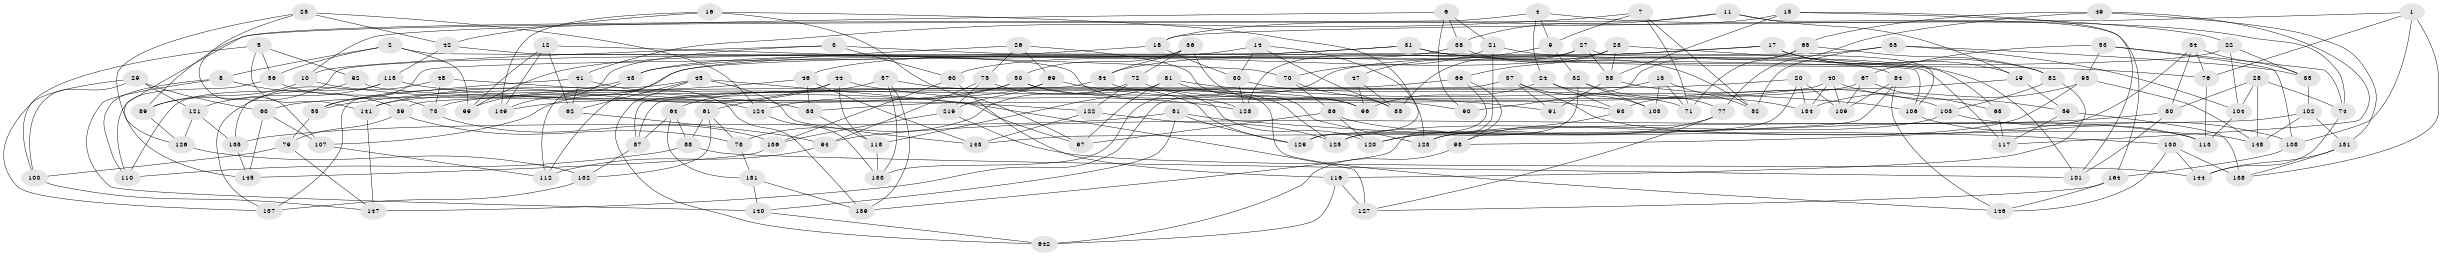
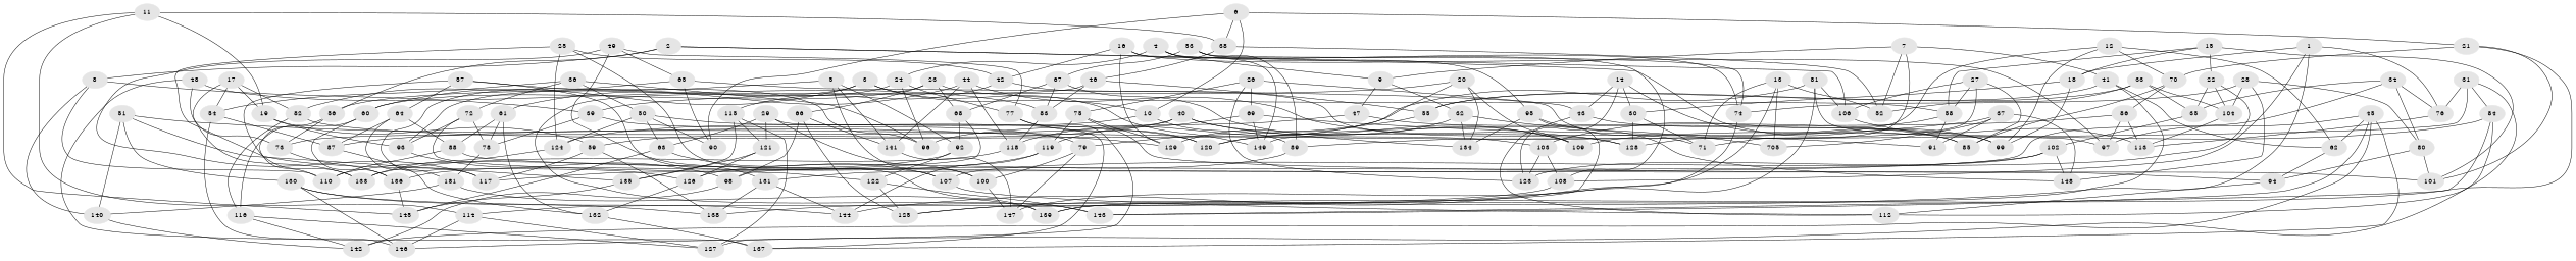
  graph {
    node [color=gray90 style=filled]
    1
    18
    76
    108
    138
    99
    30
    113
-   114 [label=164]
+   114
    2
    8
    56
    106
    39
    110
    140
    73
    3
    10
    60
    117
    149
    89
    124
    116
    136
    4
    9
    24
    74
    32
    47
    93
    77
    96
    144
    126
    5
    92
    100
    141
    122
    147
    6
    21
    38
    90
    70
    101
    139
    52
    46
    7
    41
    71
    62
    55
    78
    79
-   142 [label=642]
-   105
+   142
+   105 [label=705]
    134
    120
    85
    133
    11
    19
    145
    59
    146
    127
    12
    94
    86
    13
    14
    43
    123
    128
    112
    15
    22
    58
    35
    104
    107
    91
    103
    16
    42
    97
    129
    115
    17
    54
    82
    87
    98
    20
    109
    102
    23
    66
    68
    125
    25
    132
    26
    69
    75
-   119 [label=219]
+   119
    27
    28
    80
    148
    29
    63
    121
    137
    135
    31
    84
    143
    33
    34
    131
    36
    50
    72
    37
    83
    n132 [label=181]
    40
    44
    61
    118
    88
    45
    48
    49
    65
    51
    130
    53
    67
    95
    57
    64
    81
    1 -- 18
    1 -- 76
    1 -- 108
    1 -- 138
    18 -- 99
    18 -- 30
    76 -- 113
    108 -- 114
    30 -- 71
    30 -- 128
    114 -- 146
    114 -- 127
    2 -- 99
    2 -- 8
    2 -- 56
    2 -- 106
    8 -- 39
    8 -- 110
    8 -- 140
    56 -- 110
    56 -- 73
    106 -- 113
    39 -- 78
    39 -- 79
    140 -- 142
    73 -- 136
    3 -- 10
    3 -- 60
    3 -- 117
    3 -- 149
    10 -- 89
    10 -- 124
    60 -- 116
    60 -- 136
    89 -- 126
    124 -- 133
    116 -- 142
    116 -- 127
    136 -- 145
    4 -- 89
    4 -- 9
    4 -- 24
    4 -- 74
    9 -- 32
    9 -- 47
    24 -- 93
    24 -- 77
    24 -- 96
    74 -- 144
    32 -- 105
    32 -- 134
    32 -- 120
    47 -- 96
    47 -- 85
    93 -- 98
    77 -- 120
    77 -- 127
    126 -- 132
    5 -- 56
    5 -- 92
    5 -- 100
    5 -- 141
    92 -- 110
    92 -- 122
    100 -- 147
    141 -- 147
    122 -- 125
    122 -- 143
    6 -- 10
    6 -- 21
    6 -- 38
    6 -- 90
    21 -- 70
    21 -- 101
    21 -- 139
    38 -- 52
    38 -- 46
    70 -- 85
    70 -- 86
    46 -- 55
    46 -- 143
    46 -- 83
    7 -- 9
    7 -- 52
    7 -- 41
    7 -- 71
    41 -- 139
    41 -- 62
    41 -- 55
    62 -- 94
    55 -- 79
    78 -- n132
    79 -- 100
    79 -- 147
    11 -- 114
    11 -- 38
    11 -- 19
    11 -- 145
    19 -- 93
    19 -- 59
    59 -- 138
    59 -- 117
    12 -- 99
    12 -- 149
    12 -- 70
    12 -- 62
    94 -- 112
    86 -- 113
    86 -- 120
    86 -- 97
    13 -- 147
    13 -- 52
    13 -- 71
    13 -- 105
    14 -- 30
    14 -- 85
    14 -- 43
    14 -- 123
    43 -- 99
    43 -- 112
    15 -- 18
    15 -- 101
    15 -- 22
    15 -- 58
    22 -- 35
    22 -- 104
    22 -- 107
    58 -- 91
    58 -- 103
    35 -- 102
    104 -- 113
    107 -- 112
    103 -- 108
    103 -- 123
    16 -- 149
    16 -- 42
    16 -- 97
    16 -- 129
    42 -- 128
    42 -- 115
    115 -- 127
    115 -- 121
    115 -- 135
    17 -- 133
    17 -- 19
    17 -- 54
    17 -- 82
    54 -- 146
    54 -- 87
    82 -- 116
    82 -- 103
    87 -- 132
    98 -- 142
    20 -- 39
    20 -- 134
    20 -- 129
    20 -- 109
    102 -- 123
    102 -- 148
    102 -- 131
    23 -- 60
    23 -- 58
    23 -- 66
    23 -- 68
    66 -- 141
    66 -- 98
    66 -- 125
    68 -- 117
+   68 -- 92
    25 -- 124
    25 -- 126
    25 -- 107
    25 -- 42
    132 -- 137
    26 -- 43
    26 -- 123
    26 -- 69
    26 -- 75
    69 -- 149
    69 -- 91
    69 -- 119
    75 -- 94
    75 -- 129
    75 -- 119
    119 -- 136
    119 -- 144
    27 -- 106
    27 -- 85
    27 -- 128
    27 -- 58
    28 -- 74
    28 -- 104
    28 -- 80
    28 -- 148
    80 -- 101
    80 -- 94
    29 -- 100
    29 -- 63
    29 -- 121
    29 -- 137
    63 -- 145
    63 -- 107
    121 -- 126
    121 -- 135
    135 -- 145
    31 -- 76
    31 -- 89
    31 -- 112
    31 -- 84
    84 -- 146
    84 -- 109
    84 -- 143
    33 -- 52
    33 -- 55
    33 -- 35
    33 -- 104
    34 -- 76
    34 -- 35
    34 -- 98
    34 -- 80
    131 -- 138
    131 -- 144
    36 -- 96
    36 -- 54
    36 -- 50
    36 -- 72
    50 -- 124
    50 -- 90
    50 -- 120
    50 -- 63
    72 -- 93
    72 -- 122
    72 -- 78
    37 -- 105
    37 -- 91
    37 -- 87
    37 -- 148
    83 -- 118
    n132 -- 140
    n132 -- 139
    40 -- 73
    40 -- 134
    40 -- 59
    40 -- 109
    44 -- 141
    44 -- 128
    44 -- 61
    44 -- 118
    61 -- 78
    61 -- 132
    61 -- 88
    118 -- 133
    88 -- 110
    88 -- 101
    45 -- 62
    45 -- 142
    45 -- 97
    45 -- 137
    45 -- 143
    48 -- 73
    48 -- 137
    48 -- 83
    49 -- 117
    49 -- 77
    49 -- 131
    49 -- 65
    65 -- 90
    65 -- 71
    65 -- 82
    51 -- 140
    51 -- 129
    51 -- 135
    51 -- 130
    130 -- 138
    130 -- 144
    130 -- 146
    53 -- 108
    53 -- 74
    53 -- 67
    53 -- 95
    67 -- 109
    67 -- 68
    67 -- 83
    95 -- 134
    95 -- 125
    95 -- 148
    57 -- 96
    57 -- 139
    57 -- 133
    57 -- 64
    64 -- 87
    64 -- n132
    64 -- 88
    81 -- 106
    81 -- 97
    81 -- 125
    81 -- 118
  }
